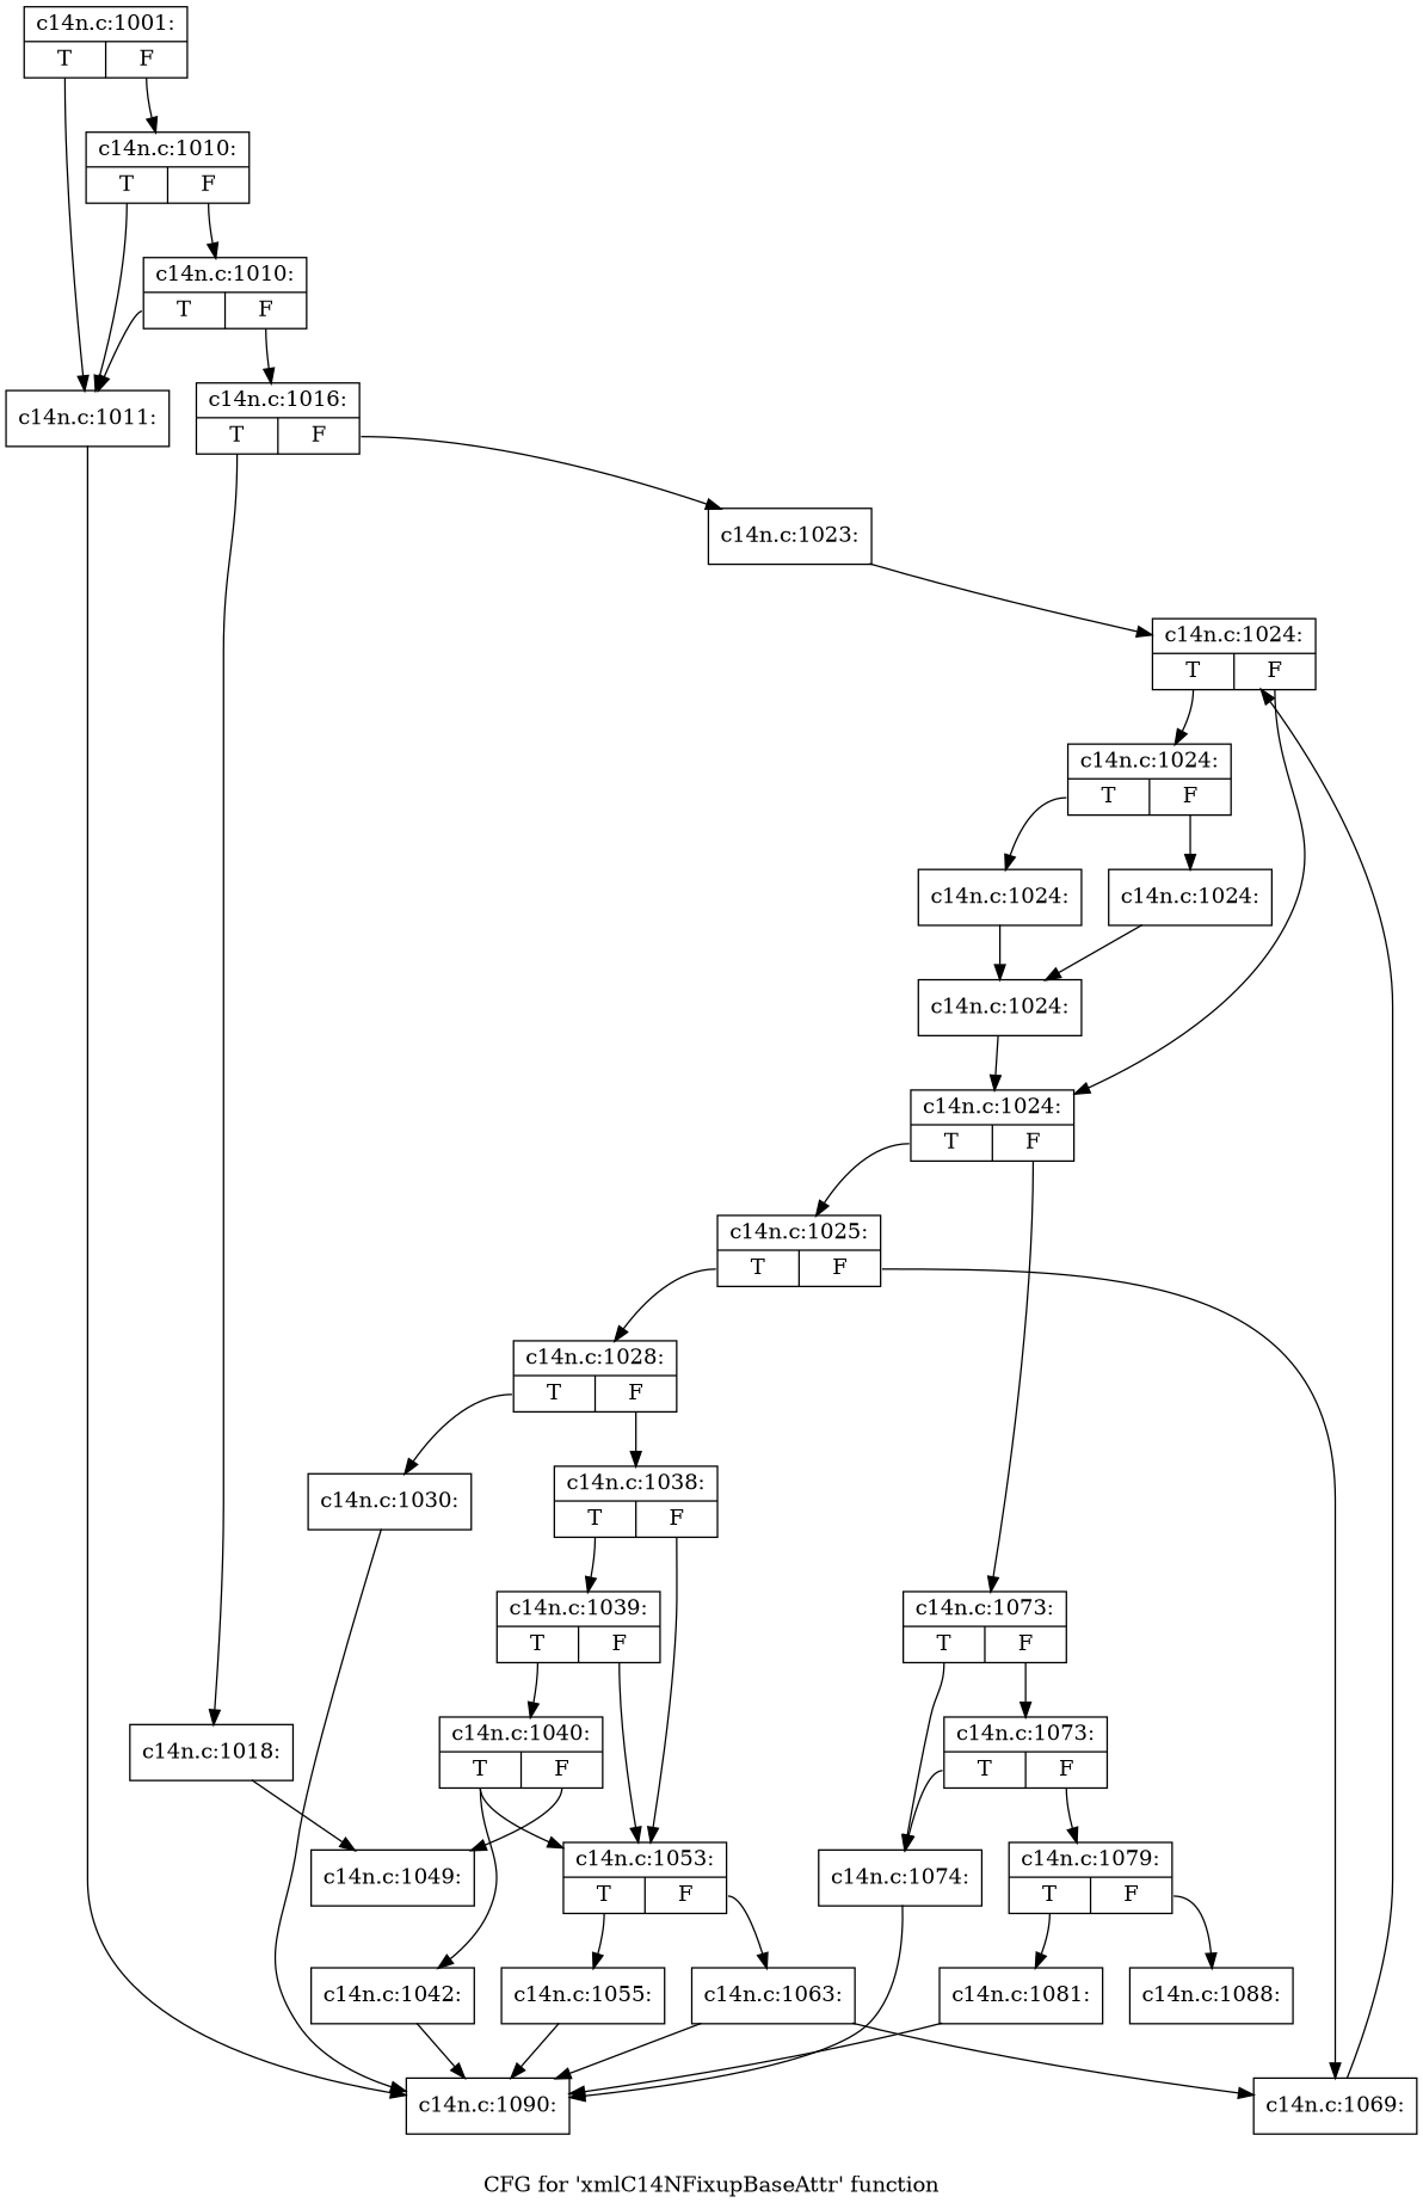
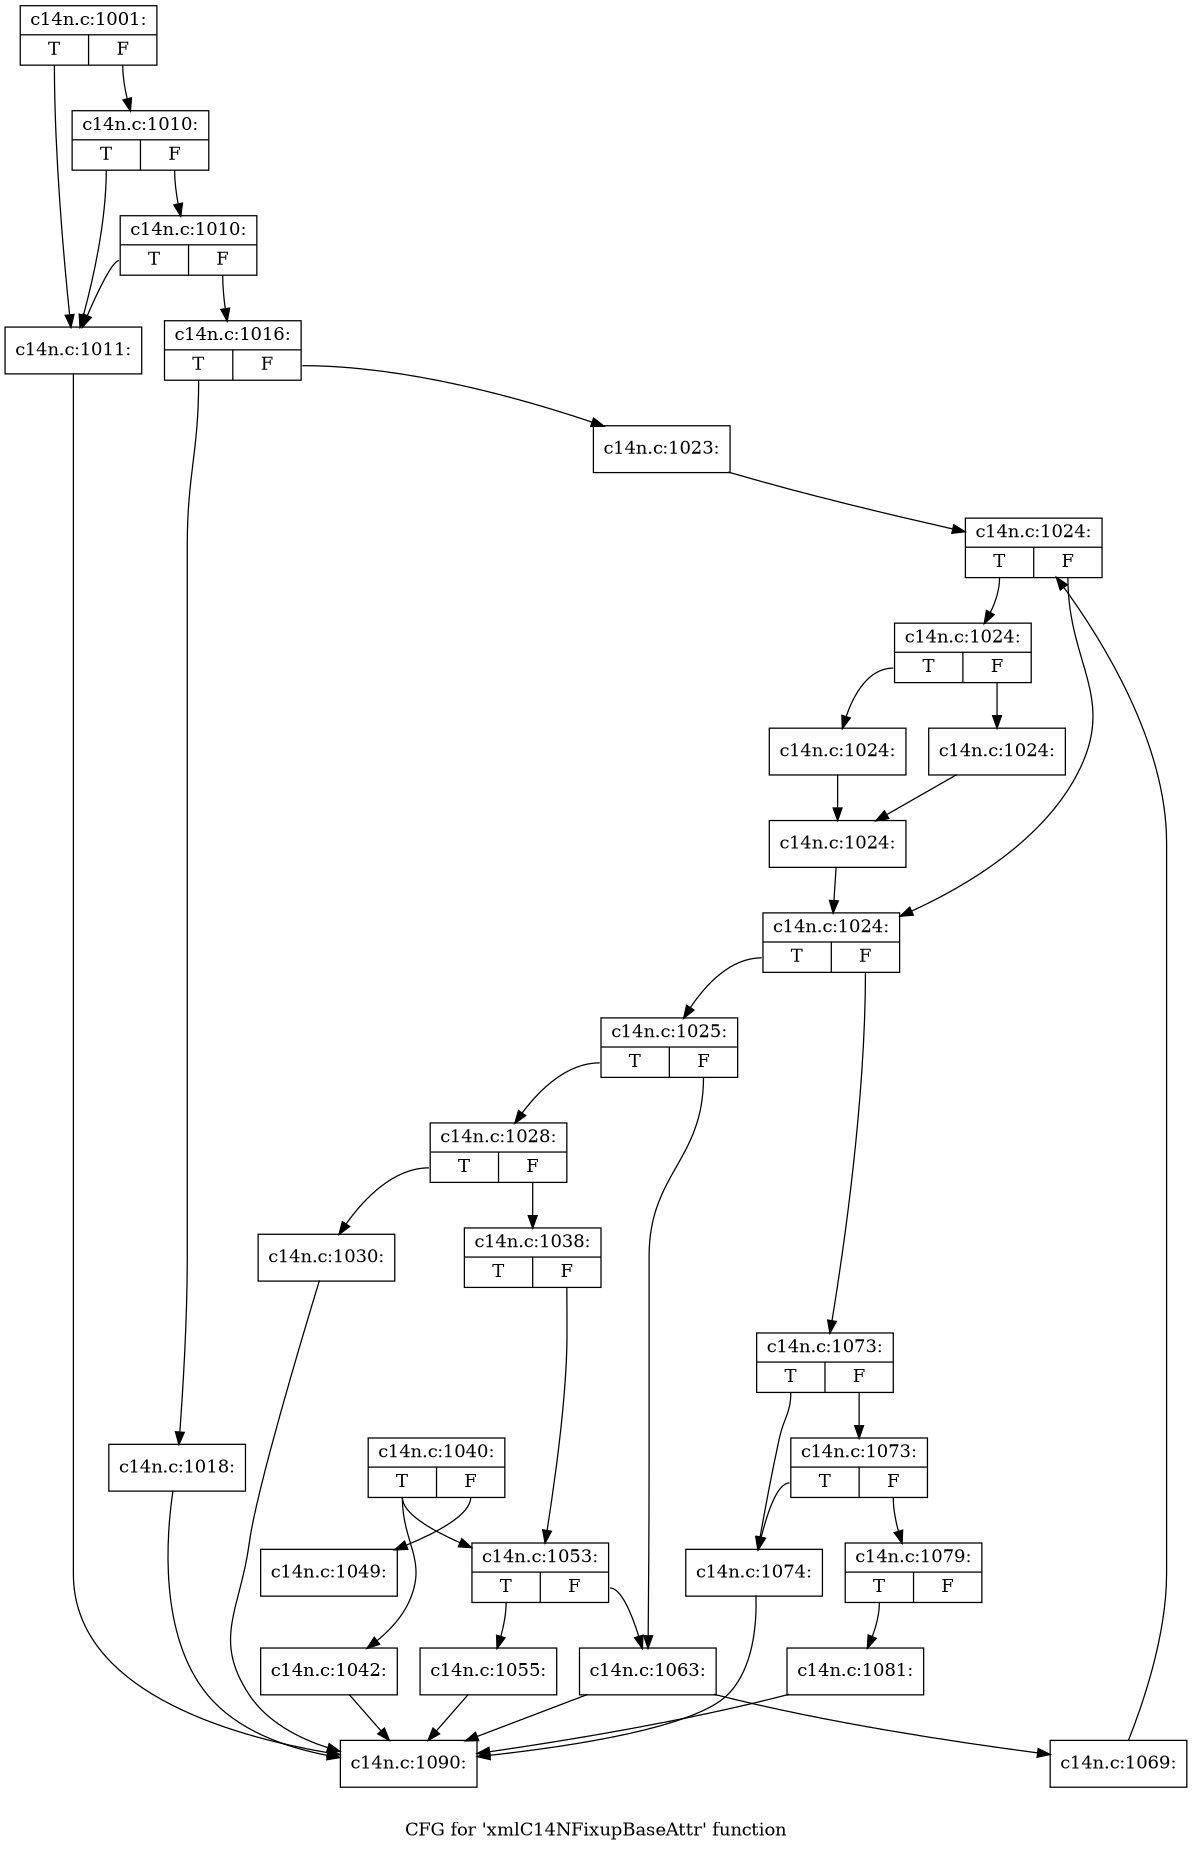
  digraph {
    label="CFG for 'xmlC14NFixupBaseAttr' function"
    node [shape=record]
    edge [tailport=s0]
    n1 [label="{c14n.c:1001:|{<s0>T|<s1>F}}"]
    n2 [label="{c14n.c:1011:}"]
    n3 [label="{c14n.c:1010:|{<s0>T|<s1>F}}"]
    n4 [label="{c14n.c:1090:}"]
    n5 [label="{c14n.c:1010:|{<s0>T|<s1>F}}"]
    n6 [label="{c14n.c:1016:|{<s0>T|<s1>F}}"]
    n7 [label="{c14n.c:1018:}"]
    n8 [label="{c14n.c:1023:}"]
    n9 [label="{c14n.c:1024:|{<s0>T|<s1>F}}"]
    n10 [label="{c14n.c:1024:|{<s0>T|<s1>F}}"]
    n11 [label="{c14n.c:1024:|{<s0>T|<s1>F}}"]
    n12 [label="{c14n.c:1024:}"]
    n13 [label="{c14n.c:1024:}"]
    n14 [label="{c14n.c:1025:|{<s0>T|<s1>F}}"]
    n15 [label="{c14n.c:1073:|{<s0>T|<s1>F}}"]
    n16 [label="{c14n.c:1024:}"]
    n17 [label="{c14n.c:1028:|{<s0>T|<s1>F}}"]
    n18 [label="{c14n.c:1069:}"]
    n19 [label="{c14n.c:1074:}"]
    n20 [label="{c14n.c:1073:|{<s0>T|<s1>F}}"]
    n21 [label="{c14n.c:1030:}"]
    n22 [label="{c14n.c:1038:|{<s0>T|<s1>F}}"]
    n23 [label="{c14n.c:1079:|{<s0>T|<s1>F}}"]
-   n24 [label="{c14n.c:1039:|{<s0>T|<s1>F}}"]
    n25 [label="{c14n.c:1053:|{<s0>T|<s1>F}}"]
    n26 [label="{c14n.c:1040:|{<s0>T|<s1>F}}"]
    n27 [label="{c14n.c:1055:}"]
    n28 [label="{c14n.c:1063:}"]
    n29 [label="{c14n.c:1042:}"]
    n30 [label="{c14n.c:1049:}"]
    n31 [label="{c14n.c:1081:}"]
-   n32 [label="{c14n.c:1088:}"]
    n1 -> n2
    n1 -> n3 [tailport=s1]
    n2 -> n4
    n3 -> n2
    n3 -> n5 [tailport=s1]
    n5 -> n2
    n5 -> n6 [tailport=s1]
    n6 -> n7
    n6 -> n8 [tailport=s1]
-   n7 -> n30
+   n7 -> n4
    n8 -> n9
    n9 -> n10
    n9 -> n11 [tailport=s1]
    n10 -> n12
    n10 -> n13 [tailport=s1]
    n11 -> n14
    n11 -> n15 [tailport=s1]
    n12 -> n16
    n13 -> n16
    n14 -> n17
-   n14 -> n18 [tailport=s1]
+   n14 -> n28 [tailport=s1]
    n15 -> n19
    n15 -> n20 [tailport=s1]
    n16 -> n11
    n17 -> n21
    n17 -> n22 [tailport=s1]
    n18 -> n9
    n19 -> n4
    n20 -> n19
    n20 -> n23 [tailport=s1]
    n21 -> n4
-   n22 -> n24
    n22 -> n25 [tailport=s1]
    n23 -> n31
-   n23 -> n32 [tailport=s1]
-   n24 -> n25 [tailport=s1]
-   n24 -> n26
    n25 -> n27
    n25 -> n28 [tailport=s1]
    n26 -> n25
    n26 -> n29
    n26 -> n30 [tailport=s1]
    n27 -> n4
    n28 -> n4
    n28 -> n18
    n29 -> n4
    n31 -> n4
  }
